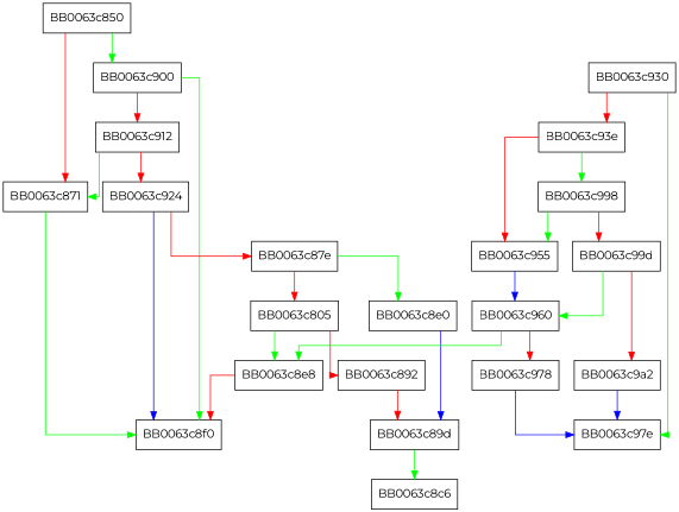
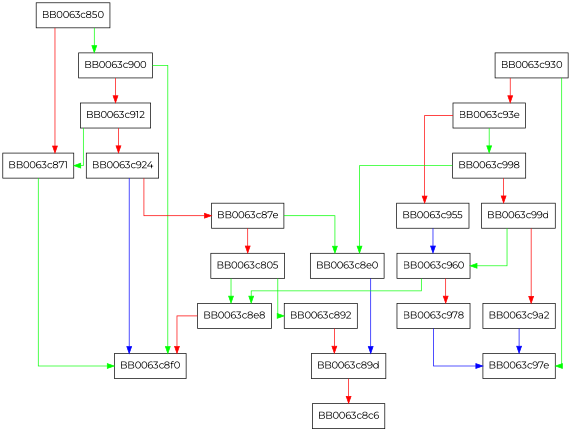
  digraph {
    fontname=Montserrat
    splines=ortho
    node [fontname=Montserrat shape=box]
    edge [color=red fontname=Montserrat]
    BB0063c850
    BB0063c900
    BB0063c871
    BB0063c8f0
    BB0063c912
    BB0063c924
    BB0063c87e
    BB0063c8e0
    n9 [label=BB0063c805]
    BB0063c89d
    BB0063c8e8
    BB0063c892
    BB0063c8c6
    BB0063c930
    BB0063c97e
    BB0063c93e
    BB0063c998
    BB0063c955
    BB0063c99d
    BB0063c960
    BB0063c9a2
    BB0063c978
    BB0063c850 -> BB0063c900 [color=green]
    BB0063c850 -> BB0063c871
    BB0063c900 -> BB0063c8f0 [color=green]
    BB0063c900 -> BB0063c912
    BB0063c871 -> BB0063c8f0 [color=green]
    BB0063c912 -> BB0063c871 [color=green]
    BB0063c912 -> BB0063c924
    BB0063c924 -> BB0063c8f0 [color=blue]
    BB0063c924 -> BB0063c87e
    BB0063c87e -> BB0063c8e0 [color=green]
    BB0063c87e -> n9
    BB0063c8e0 -> BB0063c89d [color=blue]
    n9 -> BB0063c8e8 [color=green]
-   n9 -> BB0063c892
-   BB0063c89d -> BB0063c8c6 [color=green]
+   n9 -> BB0063c892 [color=green]
+   BB0063c89d -> BB0063c8c6
    BB0063c8e8 -> BB0063c8f0
    BB0063c892 -> BB0063c89d
    BB0063c930 -> BB0063c97e [color=green]
    BB0063c930 -> BB0063c93e
    BB0063c93e -> BB0063c998 [color=green]
    BB0063c93e -> BB0063c955
-   BB0063c998 -> BB0063c955 [color=green]
+   BB0063c998 -> BB0063c8e0 [color=green]
    BB0063c998 -> BB0063c99d
    BB0063c955 -> BB0063c960 [color=blue]
    BB0063c99d -> BB0063c960 [color=green]
    BB0063c99d -> BB0063c9a2
    BB0063c960 -> BB0063c8e8 [color=green]
    BB0063c960 -> BB0063c978
    BB0063c9a2 -> BB0063c97e [color=blue]
    BB0063c978 -> BB0063c97e [color=blue]
  }
